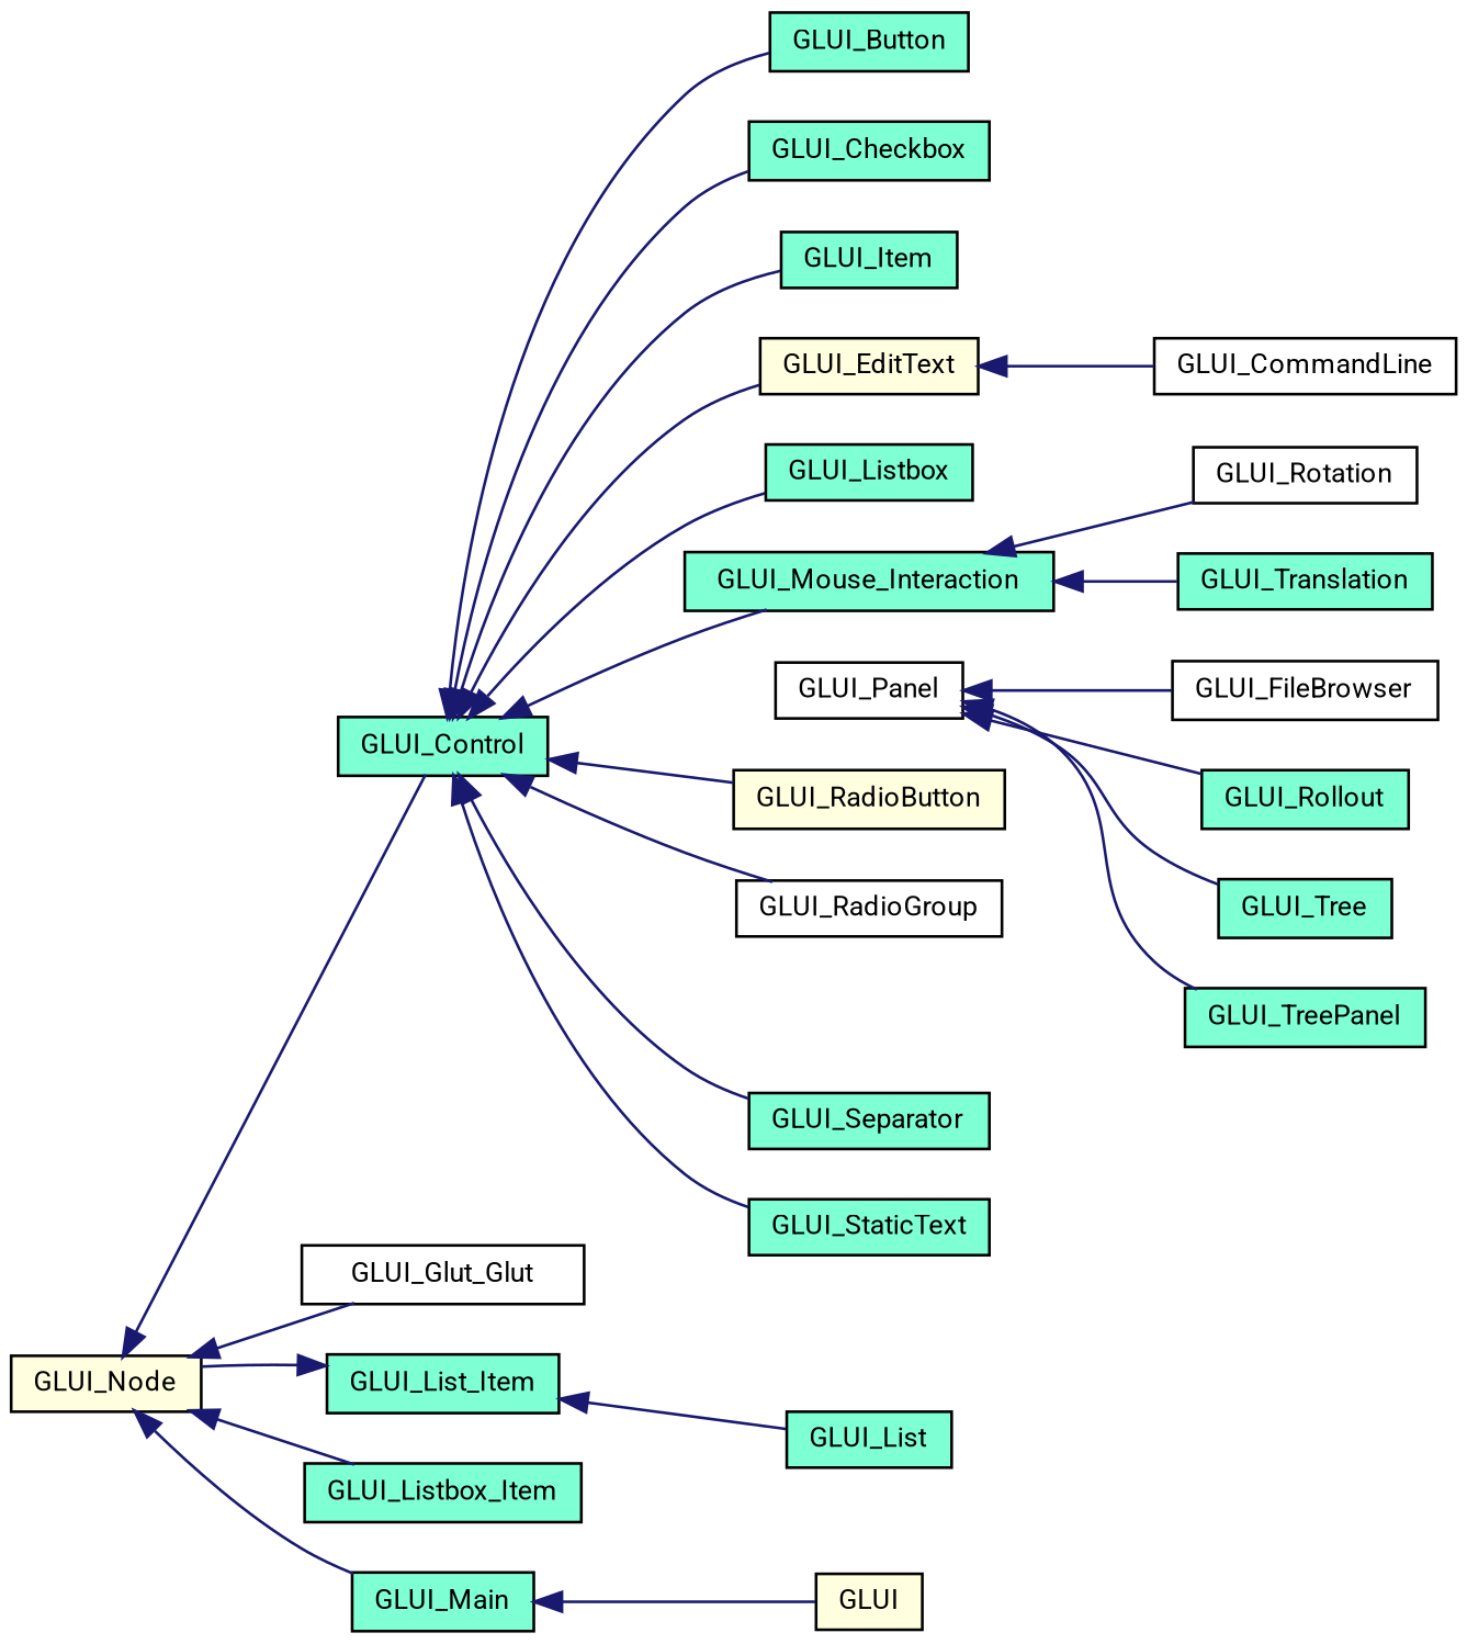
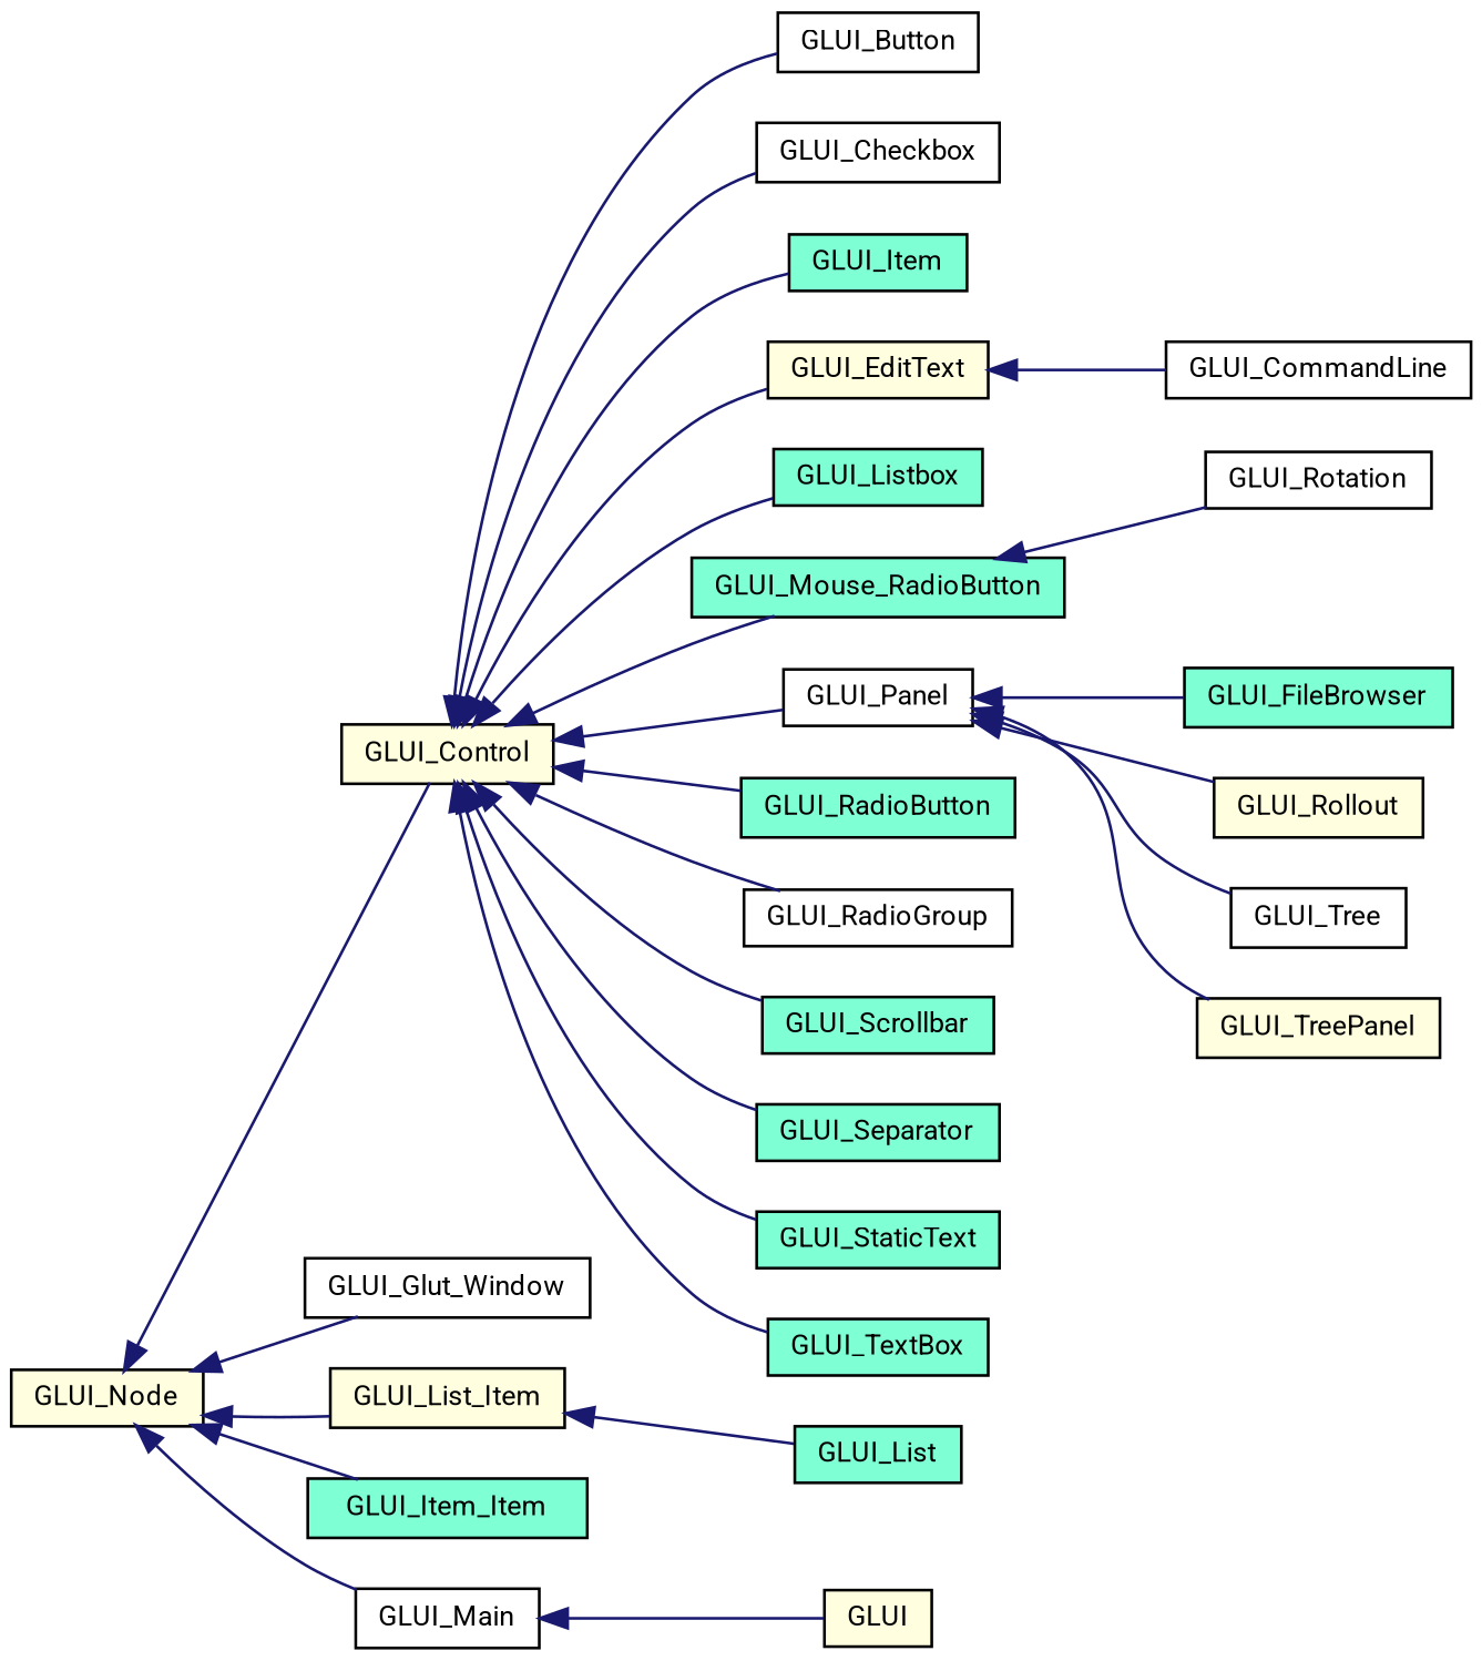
  digraph {
    fontname=Roboto
    rankdir=LR
    node [color=black fillcolor=aquamarine fontname=Roboto fontsize=10 shape=record style=filled]
    edge [color=midnightblue dir=back fontname=Roboto fontsize=10 labelfontname=Helvetica labelfontsize=10 style=solid]
    n1 [fillcolor=lightyellow height=0.2 label=GLUI_Node width=0.4]
-   n2 [height=0.2 label=GLUI_Control width=0.4]
-   n3 [fillcolor=white height=0.2 label=GLUI_Glut_Glut width=0.4]
-   n4 [height=0.2 label=GLUI_List_Item width=0.4]
-   n5 [height=0.2 label=GLUI_Listbox_Item width=0.4]
-   n6 [height=0.2 label=GLUI_Main width=0.4]
-   n7 [height=0.2 label=GLUI_Button width=0.4]
-   n8 [height=0.2 label=GLUI_Checkbox width=0.4]
+   n2 [fillcolor=lightyellow height=0.2 label=GLUI_Control width=0.4]
+   n3 [fillcolor=white height=0.2 label=GLUI_Glut_Window width=0.4]
+   n4 [fillcolor=lightyellow height=0.2 label=GLUI_List_Item width=0.4]
+   n5 [height=0.2 label=GLUI_Item_Item width=0.4]
+   n6 [fillcolor=white height=0.2 label=GLUI_Main width=0.4]
+   n7 [fillcolor=white height=0.2 label=GLUI_Button width=0.4]
+   n8 [fillcolor=white height=0.2 label=GLUI_Checkbox width=0.4]
    n9 [height=0.2 label=GLUI_Item width=0.4]
    n10 [fillcolor=lightyellow height=0.2 label=GLUI_EditText width=0.4]
    n11 [height=0.2 label=GLUI_Listbox width=0.4]
-   n12 [height=0.2 label=GLUI_Mouse_Interaction width=0.4]
+   n12 [height=0.2 label=GLUI_Mouse_RadioButton width=0.4]
    n13 [fillcolor=white height=0.2 label=GLUI_Panel width=0.4]
-   n14 [fillcolor=lightyellow height=0.2 label=GLUI_RadioButton width=0.4]
+   n14 [height=0.2 label=GLUI_RadioButton width=0.4]
    n15 [fillcolor=white height=0.2 label=GLUI_RadioGroup width=0.4]
+   n16 [height=0.2 label=GLUI_Scrollbar width=0.4]
    n17 [height=0.2 label=GLUI_Separator width=0.4]
    n18 [height=0.2 label=GLUI_StaticText width=0.4]
+   n19 [height=0.2 label=GLUI_TextBox width=0.4]
    n20 [height=0.2 label=GLUI_List width=0.4]
    n21 [fillcolor=lightyellow height=0.2 label=GLUI width=0.4]
    n22 [fillcolor=white height=0.2 label=GLUI_CommandLine width=0.4]
    n23 [fillcolor=white height=0.2 label=GLUI_Rotation width=0.4]
-   n24 [height=0.2 label=GLUI_Translation width=0.4]
-   n25 [fillcolor=white height=0.2 label=GLUI_FileBrowser width=0.4]
-   n26 [height=0.2 label=GLUI_Rollout width=0.4]
-   n27 [height=0.2 label=GLUI_Tree width=0.4]
-   n28 [height=0.2 label=GLUI_TreePanel width=0.4]
+   n25 [height=0.2 label=GLUI_FileBrowser width=0.4]
+   n26 [fillcolor=lightyellow height=0.2 label=GLUI_Rollout width=0.4]
+   n27 [fillcolor=white height=0.2 label=GLUI_Tree width=0.4]
+   n28 [fillcolor=lightyellow height=0.2 label=GLUI_TreePanel width=0.4]
    n1 -> n2
    n1 -> n3
-   n4 -> n1
+   n1 -> n4
    n1 -> n5
    n1 -> n6
    n2 -> n7
    n2 -> n8
    n2 -> n9
    n2 -> n10
    n2 -> n11
    n2 -> n12
+   n2 -> n13
    n2 -> n14
    n2 -> n15
+   n2 -> n16
    n2 -> n17
    n2 -> n18
+   n2 -> n19
    n4 -> n20
    n6 -> n21
    n10 -> n22
    n12 -> n23
-   n12 -> n24
    n13 -> n25
    n13 -> n26
    n13 -> n27
    n13 -> n28
  }
